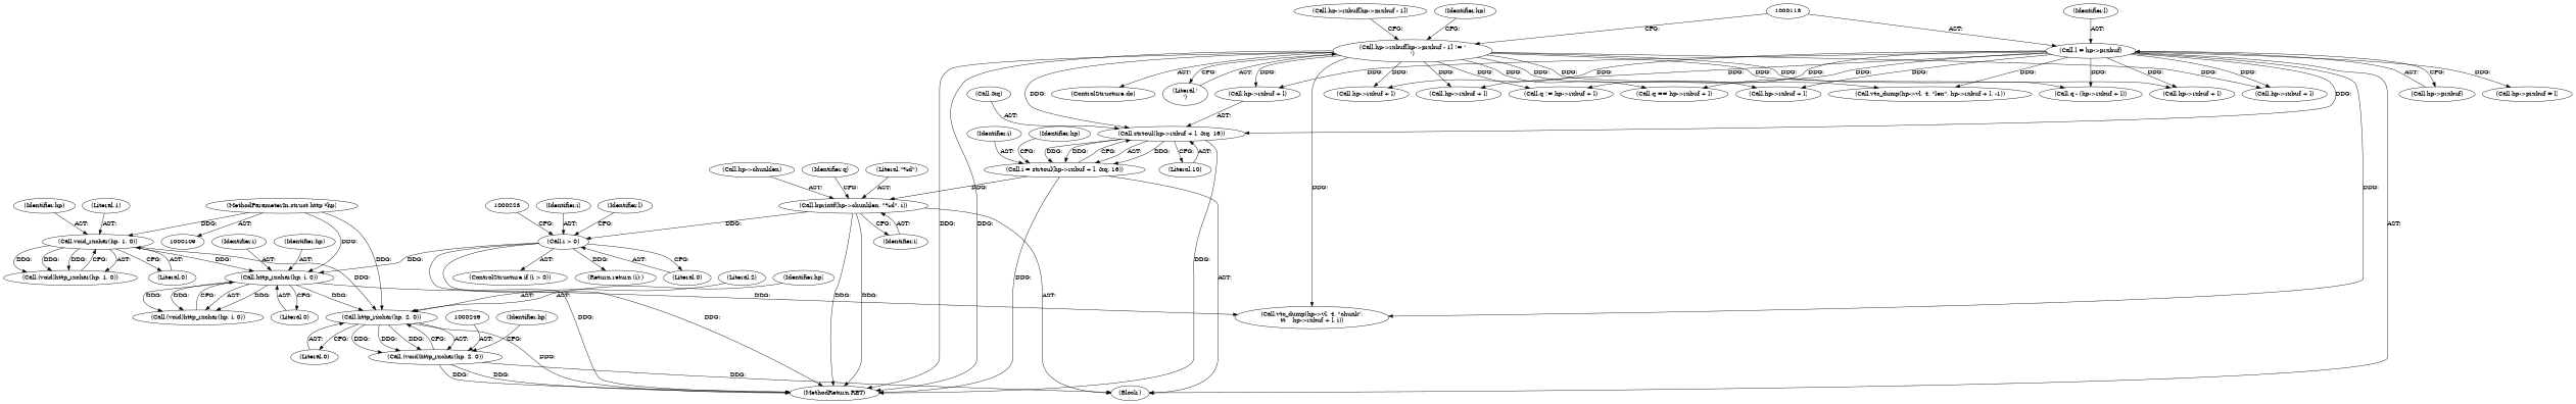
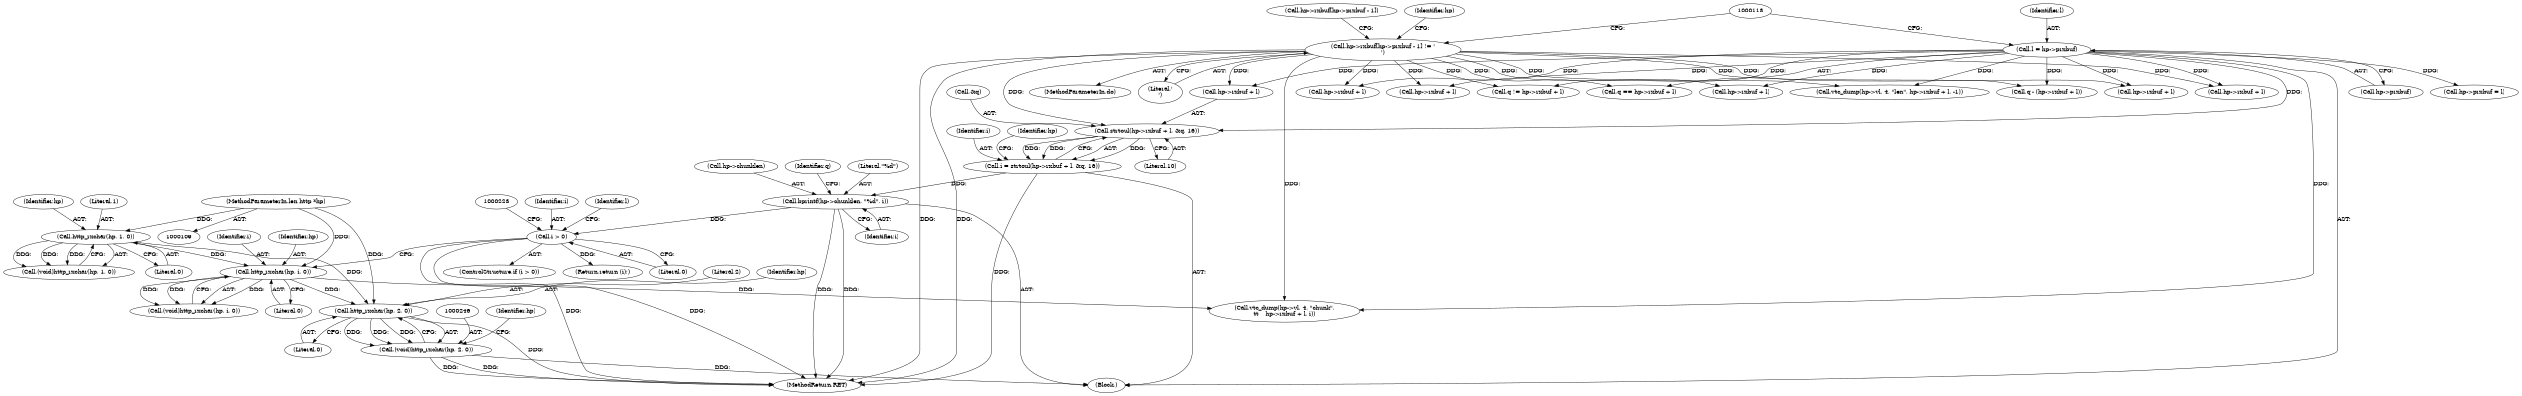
  digraph {
    n1 [label="(Call,http_rxchar(hp, 2, 0))"]
    n2 [label="(Call,(void)http_rxchar(hp, 2, 0))"]
    n3 [label="(MethodReturn,RET)"]
    n4 [label="(Literal,0)"]
    n5 [label="(Block,)"]
    n6 [label="(Call,http_rxchar(hp, i, 0))"]
    n7 [label="(Call,vtc_dump(hp->vl, 4, \"chunk\",\n\t\t    hp->rxbuf + l, i))"]
    n8 [label="(Literal,0)"]
    n9 [label="(Call,(void)http_rxchar(hp, i, 0))"]
-   n10 [label="(Call,void_rxchar(hp, 1, 0))"]
+   n10 [label="(Call,http_rxchar(hp, 1, 0))"]
    n11 [label="(Literal,0)"]
    n12 [label="(Call,(void)http_rxchar(hp, 1, 0))"]
-   n13 [label="(MethodParameterIn,struct http *hp)"]
+   n13 [label="(MethodParameterIn,len http *hp)"]
    n14 [label=1000109]
    n15 [label="(Call,i > 0)"]
    n16 [label="(Return,return (i);)"]
    n17 [label="(Literal,0)"]
    n18 [label="(ControlStructure,if (i > 0))"]
    n19 [label="(Call,bprintf(hp->chunklen, \"%d\", i))"]
    n20 [label="(Identifier,i)"]
    n21 [label="(Call,i = strtoul(hp->rxbuf + l, &q, 16))"]
    n22 [label="(Call,strtoul(hp->rxbuf + l, &q, 16))"]
    n23 [label="(Literal,10)"]
    n24 [label="(Call,hp->rxbuf[hp->prxbuf - 1] != '\n')"]
    n25 [label="(Call,hp->rxbuf + l)"]
    n26 [label="(Call,q == hp->rxbuf + l)"]
    n27 [label="(Call,vtc_dump(hp->vl, 4, \"len\", hp->rxbuf + l, -1))"]
    n28 [label="(Call,hp->rxbuf + l)"]
-   n29 [label="(ControlStructure,do)"]
+   n29 [label="(MethodParameterIn,do)"]
    n30 [label="(Call,hp->rxbuf + l)"]
    n31 [label="(Call,hp->rxbuf + l)"]
    n32 [label="(Literal,'\n')"]
    n33 [label="(Call,q != hp->rxbuf + l)"]
    n34 [label="(Call,hp->rxbuf + l)"]
    n35 [label="(Call,q - (hp->rxbuf + l))"]
    n36 [label="(Call,hp->rxbuf + l)"]
    n37 [label="(Call,l = hp->prxbuf)"]
    n38 [label="(Call,hp->prxbuf)"]
    n39 [label="(Call,hp->prxbuf = l)"]
    n40 [label="(Literal,\"%d\")"]
    n41 [label="(Identifier,i)"]
    n42 [label="(Literal,2)"]
    n43 [label="(Call,hp->chunklen)"]
    n44 [label="(Identifier,q)"]
    n45 [label="(Call,hp->rxbuf[hp->prxbuf - 1])"]
    n46 [label="(Identifier,hp)"]
    n47 [label="(Identifier,hp)"]
    n48 [label="(Call,&q)"]
    n49 [label="(Identifier,i)"]
    n50 [label="(Identifier,hp)"]
    n51 [label="(Identifier,l)"]
    n52 [label="(Identifier,hp)"]
    n53 [label="(Identifier,l)"]
    n54 [label="(Literal,1)"]
    n55 [label="(Identifier,hp)"]
    n56 [label="(Identifier,hp)"]
    n57 [label="(Identifier,i)"]
    1000223
    1000113
    1000246
    n1 -> n2 [label="AST: "]
    n1 -> n2 [label="DDG: "]
    n1 -> n2 [label="DDG: "]
    n1 -> n2 [label="DDG: "]
    n1 -> n3 [label="DDG: "]
    n1 -> n4 [label="CFG: "]
    n2 -> n1 [label="CFG: "]
    n2 -> n3 [label="DDG: "]
    n2 -> n3 [label="DDG: "]
    n2 -> n5 [label="DDG: "]
    n4 -> n1 [label="AST: "]
    n6 -> n1 [label="DDG: "]
    n6 -> n7 [label="DDG: "]
    n6 -> n8 [label="CFG: "]
    n6 -> n9 [label="AST: "]
    n6 -> n9 [label="DDG: "]
    n6 -> n9 [label="DDG: "]
    n6 -> n9 [label="DDG: "]
    n8 -> n6 [label="AST: "]
    n9 -> n6 [label="CFG: "]
    n10 -> n1 [label="DDG: "]
    n10 -> n6 [label="DDG: "]
    n10 -> n11 [label="CFG: "]
    n10 -> n12 [label="AST: "]
    n10 -> n12 [label="DDG: "]
    n10 -> n12 [label="DDG: "]
    n10 -> n12 [label="DDG: "]
    n11 -> n10 [label="AST: "]
    n12 -> n10 [label="CFG: "]
    n13 -> n1 [label="DDG: "]
    n13 -> n6 [label="DDG: "]
    n13 -> n10 [label="DDG: "]
    n13 -> n14 [label="AST: "]
    n15 -> n3 [label="DDG: "]
    n15 -> n3 [label="DDG: "]
-   n15 -> n6 [label="DDG: "]
+   n15 -> n6 [label="CFG: "]
    n15 -> n16 [label="DDG: "]
    n15 -> n17 [label="CFG: "]
    n15 -> n18 [label="AST: "]
    n17 -> n15 [label="AST: "]
    n19 -> n3 [label="DDG: "]
    n19 -> n3 [label="DDG: "]
    n19 -> n5 [label="AST: "]
    n19 -> n15 [label="DDG: "]
    n19 -> n20 [label="CFG: "]
    n20 -> n19 [label="AST: "]
    n21 -> n3 [label="DDG: "]
    n21 -> n5 [label="AST: "]
    n21 -> n19 [label="DDG: "]
    n21 -> n22 [label="CFG: "]
-   n22 -> n3 [label="DDG: "]
    n22 -> n21 [label="AST: "]
    n22 -> n21 [label="DDG: "]
    n22 -> n21 [label="DDG: "]
    n22 -> n21 [label="DDG: "]
    n22 -> n23 [label="CFG: "]
    n23 -> n22 [label="AST: "]
    n24 -> n3 [label="DDG: "]
    n24 -> n3 [label="DDG: "]
    n24 -> n7 [label="DDG: "]
    n24 -> n22 [label="DDG: "]
    n24 -> n25 [label="DDG: "]
    n24 -> n26 [label="DDG: "]
    n24 -> n27 [label="DDG: "]
    n24 -> n28 [label="DDG: "]
    n24 -> n29 [label="AST: "]
    n24 -> n30 [label="DDG: "]
    n24 -> n31 [label="DDG: "]
    n24 -> n32 [label="CFG: "]
    n24 -> n33 [label="DDG: "]
    n24 -> n34 [label="DDG: "]
    n24 -> n35 [label="DDG: "]
    n24 -> n36 [label="DDG: "]
    n31 -> n22 [label="AST: "]
    n32 -> n24 [label="AST: "]
    n37 -> n5 [label="AST: "]
    n37 -> n7 [label="DDG: "]
    n37 -> n22 [label="DDG: "]
    n37 -> n25 [label="DDG: "]
-   n37 -> n26 [label="DDG: "]
+   n37 -> n26 [label="AST: "]
    n37 -> n27 [label="DDG: "]
    n37 -> n28 [label="DDG: "]
    n37 -> n30 [label="DDG: "]
    n37 -> n31 [label="DDG: "]
    n37 -> n33 [label="DDG: "]
    n37 -> n34 [label="DDG: "]
    n37 -> n35 [label="DDG: "]
    n37 -> n36 [label="DDG: "]
    n37 -> n38 [label="CFG: "]
    n37 -> n39 [label="DDG: "]
    n38 -> n37 [label="AST: "]
    n40 -> n19 [label="AST: "]
    n41 -> n6 [label="AST: "]
    n42 -> n1 [label="AST: "]
    n43 -> n19 [label="AST: "]
    n44 -> n19 [label="CFG: "]
    n45 -> n24 [label="CFG: "]
    n46 -> n10 [label="AST: "]
    n47 -> n21 [label="CFG: "]
    n48 -> n22 [label="AST: "]
    n49 -> n15 [label="AST: "]
    n50 -> n24 [label="CFG: "]
    n51 -> n37 [label="AST: "]
    n52 -> n6 [label="AST: "]
    n53 -> n15 [label="CFG: "]
    n54 -> n10 [label="AST: "]
    n55 -> n1 [label="AST: "]
    n56 -> n2 [label="CFG: "]
    n57 -> n21 [label="AST: "]
    1000223 -> n15 [label="CFG: "]
    1000113 -> n24 [label="CFG: "]
-   1000113 -> n37 [label="AST: "]
+   1000113 -> n37 [label="CFG: "]
    1000246 -> n2 [label="AST: "]
  }
